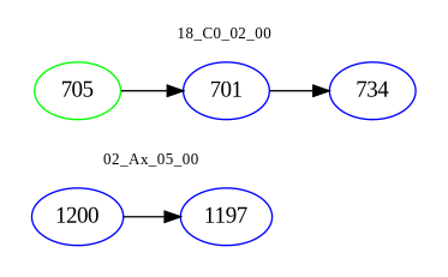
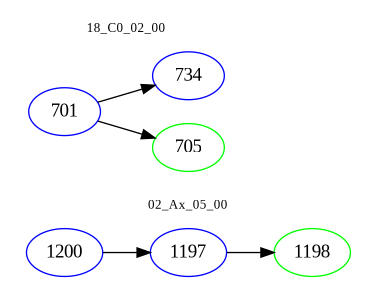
  digraph {
    fontname="Liberation Serif"
    rankdir=LR
    node [color=blue fontname="Liberation Serif"]
    edge [color=black fontname="Liberation Serif"]
    n1 [label=1197]
    n2 [label=1200]
+   n3 [color=green label=1198]
    n4 [label=701]
    n5 [color=green label=705]
    n6 [label=734]
    subgraph cluster_1 {
      color=white
      fontsize=10
      label="02_Ax_05_00"
      n1
      n2
+     n3
    }
    subgraph cluster_2 {
      color=white
      fontsize=10
      label="18_C0_02_00"
      n4
      n5
      n6
    }
+   n1 -> n3
    n2 -> n1
-   n5 -> n4
+   n4 -> n5
    n4 -> n6
  }
